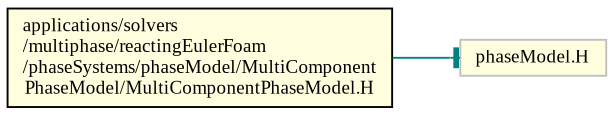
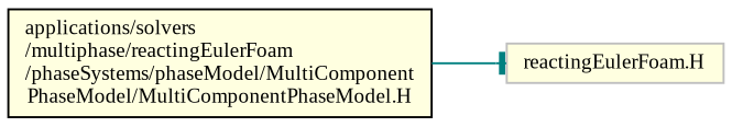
  digraph {
    rankdir=LR
    fontname="Liberation Serif"
    node [fillcolor=lightyellow fontname="Liberation Serif" fontsize=10 shape=record style=filled]
    n1 [color=black fontcolor=black height=0.2 label="applications/solvers\l/multiphase/reactingEulerFoam\l/phaseSystems/phaseModel/MultiComponent\lPhaseModel/MultiComponentPhaseModel.H" width=0.4]
-   n2 [color=grey75 height=0.2 label="phaseModel.H" width=0.4]
+   n2 [color=grey75 height=0.2 label="reactingEulerFoam.H" width=0.4]
    n1 -> n2 [color=teal fontname="Liberation Serif" fontsize=10 labelfontname=Helvetica labelfontsize=10 style=solid arrowhead=tee]
  }
